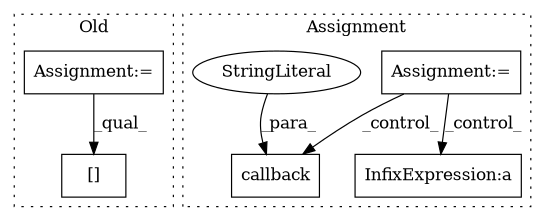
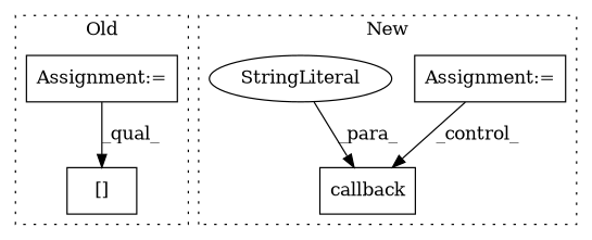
  digraph {
    node [a=7 l=1 shape=box]
    n1 [a=2 l="31,1" label="[]" s="454,486"]
    n2 [label="Assignment:=" s=300]
    n3 [a=32 l="9,1" label=callback s="616,636"]
    n4 [label="Assignment:=" s=474]
-   n5 [a=27 l=3 label="InfixExpression:a" s=590]
    n6 [a=45 l=41 label=StringLiteral s=549 shape=ellipse]
    subgraph cluster_1 {
      label=Old
      style=dotted
      n1
      n2
    }
    subgraph cluster_2 {
-     label=Assignment
+     label=New
      style=dotted
      n3
      n4
-     n5
      n6
    }
    n2 -> n1 [label=_qual_]
    n4 -> n3 [label=_control_]
-   n4 -> n5 [label=_control_]
    n6 -> n3 [label=_para_]
  }
